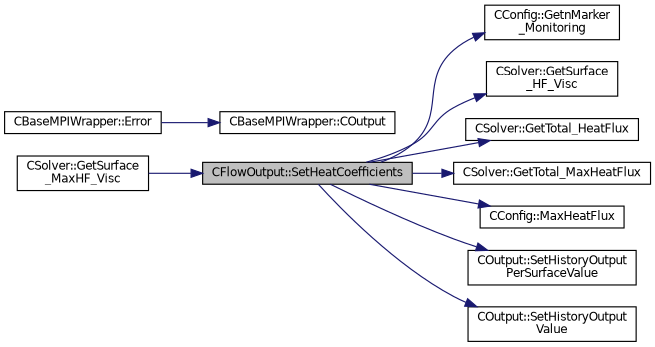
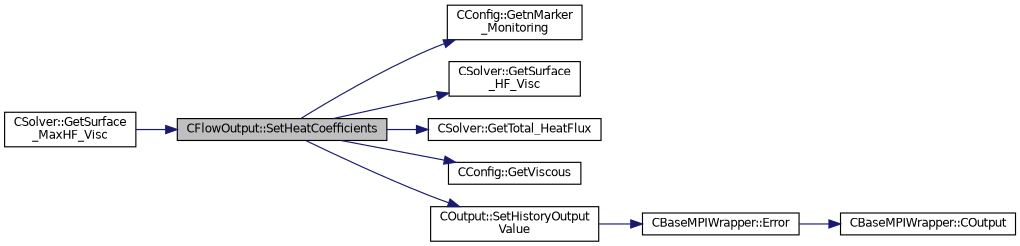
  digraph {
    rankdir=LR
    node [color=black fillcolor=white fontname=Helvetica fontsize=10 shape=record style=filled]
    edge [color=midnightblue fontname=Helvetica fontsize=10 labelfontname=Helvetica labelfontsize=10 style=solid]
    n1 [fillcolor=grey75 fontcolor=black height=0.2 label="CFlowOutput::SetHeatCoefficients" width=0.4]
    n2 [height=0.2 label="CConfig::GetnMarker\l_Monitoring" width=0.4]
    n3 [height=0.2 label="CSolver::GetSurface\l_HF_Visc" width=0.4]
    n4 [height=0.2 label="CSolver::GetTotal_HeatFlux" width=0.4]
-   n5 [height=0.2 label="CSolver::GetTotal_MaxHeatFlux" width=0.4]
-   n6 [height=0.2 label="CConfig::MaxHeatFlux" width=0.4]
-   n7 [height=0.2 label="COutput::SetHistoryOutput\lPerSurfaceValue" width=0.4]
+   n6 [height=0.2 label="CConfig::GetViscous" width=0.4]
    n8 [height=0.2 label="COutput::SetHistoryOutput\lValue" width=0.4]
    n9 [height=0.2 label="CSolver::GetSurface\l_MaxHF_Visc" width=0.4]
    n10 [height=0.2 label="CBaseMPIWrapper::Error" width=0.4]
    n11 [height=0.2 label="CBaseMPIWrapper::COutput" width=0.4]
    n1 -> n2
    n1 -> n3
    n1 -> n4
-   n1 -> n5
    n1 -> n6
-   n1 -> n7
    n1 -> n8
+   n8 -> n10
    n9 -> n1
    n10 -> n11
  }
